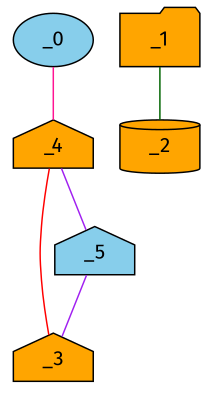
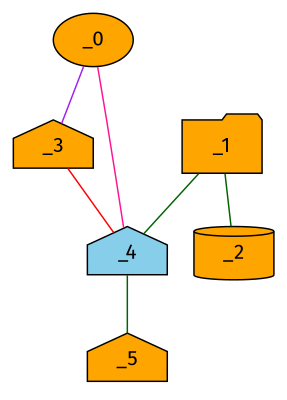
  graph {
    fontname="Fira Sans"
    node [fillcolor=orange fontname="Fira Sans" shape=house style=filled]
    edge [color=purple fontname="Fira Sans"]
-   _0 [fillcolor=skyblue shape=ellipse x=1.84847 y=1.72027]
+   _0 [shape=ellipse x=1.84847 y=1.72027]
    _3 [x=1.22278 y=0.551979]
-   _4 [x=0.51 y=3]
+   _4 [fillcolor=skyblue x=0.51 y=3]
    _1 [shape=folder x=2.52614 y=2.86177]
    _2 [shape=cylinder x=2.05381 y=0.873864]
-   _5 [fillcolor=skyblue x=2.0897 y=0.760938]
-   _5 -- _3
+   _5 [x=2.0897 y=0.760938]
+   _0 -- _3
    _0 -- _4 [color=deeppink]
    _3 -- _4 [color=red]
-   _4 -- _5
+   _4 -- _5 [color=darkgreen]
+   _1 -- _4 [color=darkgreen]
    _1 -- _2 [color=darkgreen]
  }
